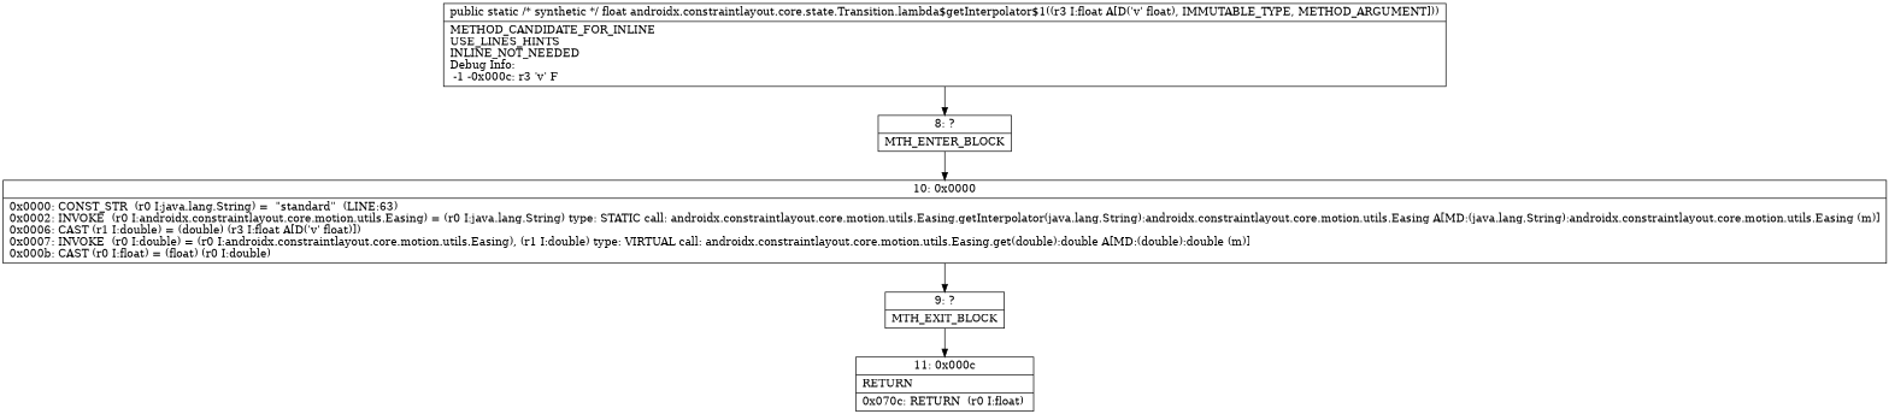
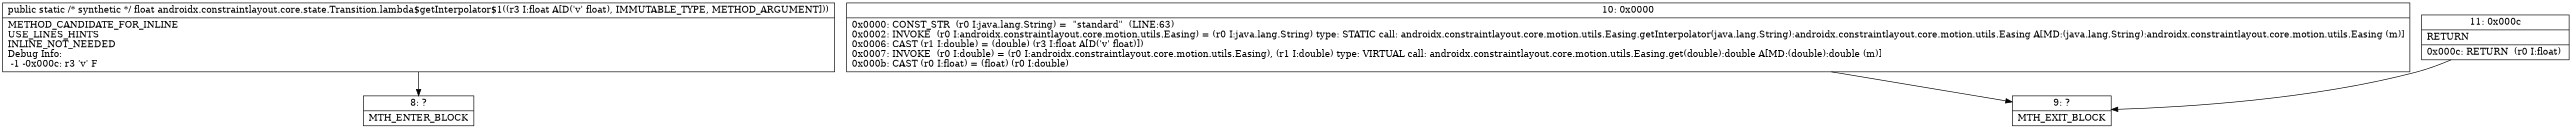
  digraph {
    node [shape=record]
    n1 [label="{8\:\ ?|MTH_ENTER_BLOCK\l}"]
    n2 [label="{10\:\ 0x0000|0x0000: CONST_STR  (r0 I:java.lang.String) =  \"standard\"  (LINE:63)\l0x0002: INVOKE  (r0 I:androidx.constraintlayout.core.motion.utils.Easing) = (r0 I:java.lang.String) type: STATIC call: androidx.constraintlayout.core.motion.utils.Easing.getInterpolator(java.lang.String):androidx.constraintlayout.core.motion.utils.Easing A[MD:(java.lang.String):androidx.constraintlayout.core.motion.utils.Easing (m)]\l0x0006: CAST (r1 I:double) = (double) (r3 I:float A[D('v' float)]) \l0x0007: INVOKE  (r0 I:double) = (r0 I:androidx.constraintlayout.core.motion.utils.Easing), (r1 I:double) type: VIRTUAL call: androidx.constraintlayout.core.motion.utils.Easing.get(double):double A[MD:(double):double (m)]\l0x000b: CAST (r0 I:float) = (float) (r0 I:double) \l}"]
    n3 [label="{9\:\ ?|MTH_EXIT_BLOCK\l}"]
-   n4 [label="{11\:\ 0x000c|RETURN\l|0x070c: RETURN  (r0 I:float) \l}"]
+   n4 [label="{11\:\ 0x000c|RETURN\l|0x000c: RETURN  (r0 I:float) \l}"]
    n5 [label="{public static \/* synthetic *\/ float androidx.constraintlayout.core.state.Transition.lambda$getInterpolator$1((r3 I:float A[D('v' float), IMMUTABLE_TYPE, METHOD_ARGUMENT]))  | METHOD_CANDIDATE_FOR_INLINE\lUSE_LINES_HINTS\lINLINE_NOT_NEEDED\lDebug Info:\l  \-1 \-0x000c: r3 'v' F\l}"]
-   n1 -> n2
    n2 -> n3
-   n3 -> n4
+   n4 -> n3
    n5 -> n1
  }
